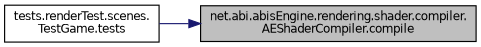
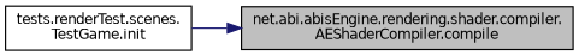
  digraph {
    rankdir=RL
    node [color=black fontname=Helvetica fontsize=10 shape=record style=filled]
    n1 [fillcolor=grey75 fontcolor=black height=0.2 label="net.abi.abisEngine.rendering.shader.compiler.\lAEShaderCompiler.compile" width=0.4]
-   n2 [fillcolor=white height=0.2 label="tests.renderTest.scenes.\lTestGame.tests" width=0.4]
+   n2 [fillcolor=white height=0.2 label="tests.renderTest.scenes.\lTestGame.init" width=0.4]
    n1 -> n2 [color=midnightblue dir=back fontname=Helvetica fontsize=10 labelfontname=Helvetica labelfontsize=10 style=solid]
  }
